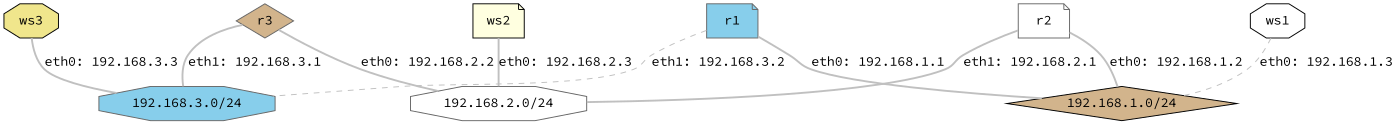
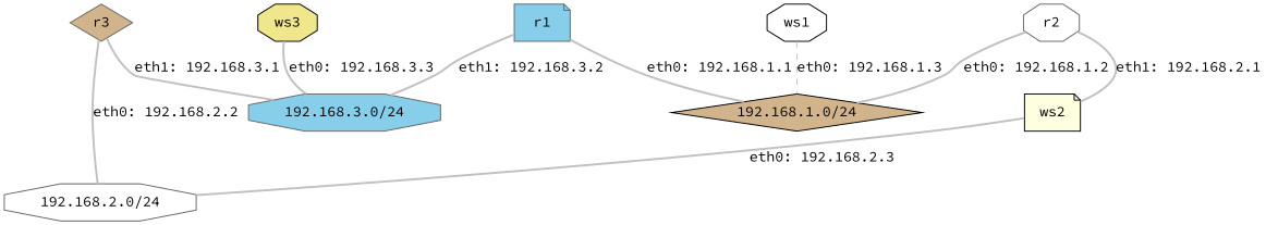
  graph {
    fontname="Source Code Pro"
    node [color=gray40 fillcolor=white fontname="Source Code Pro" shape=octagon style=filled]
    edge [color=gray fontname="Source Code Pro" style=bold]
    r1 [fillcolor=skyblue shape=note]
    n2 [fillcolor=skyblue label="192.168.3.0/24"]
    n3 [color=black fillcolor=tan label="192.168.1.0/24" shape=diamond]
-   r2 [shape=note]
+   r2
    n5 [label="192.168.2.0/24"]
    r3 [fillcolor=tan shape=diamond]
    ws1 [color=black]
    ws2 [color=black fillcolor=lightyellow shape=note]
    ws3 [color=black fillcolor=khaki]
-   r1 -- n2 [label="eth1: 192.168.3.2" style=dashed]
+   r1 -- n2 [label="eth1: 192.168.3.2"]
    r1 -- n3 [label="eth0: 192.168.1.1"]
    r2 -- n3 [label="eth0: 192.168.1.2"]
-   r2 -- n5 [label="eth1: 192.168.2.1"]
+   r2 -- ws2 [label="eth1: 192.168.2.1"]
    r3 -- n2 [label="eth1: 192.168.3.1"]
    r3 -- n5 [label="eth0: 192.168.2.2"]
    ws1 -- n3 [label="eth0: 192.168.1.3" style=dashed]
    ws2 -- n5 [label="eth0: 192.168.2.3"]
    ws3 -- n2 [label="eth0: 192.168.3.3"]
  }
